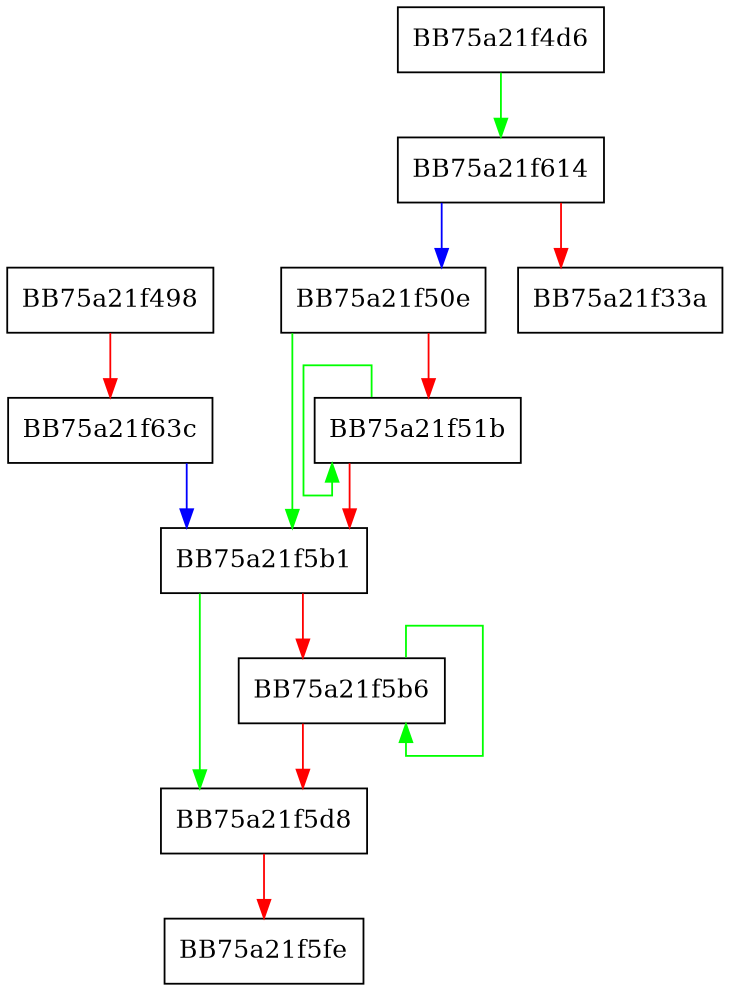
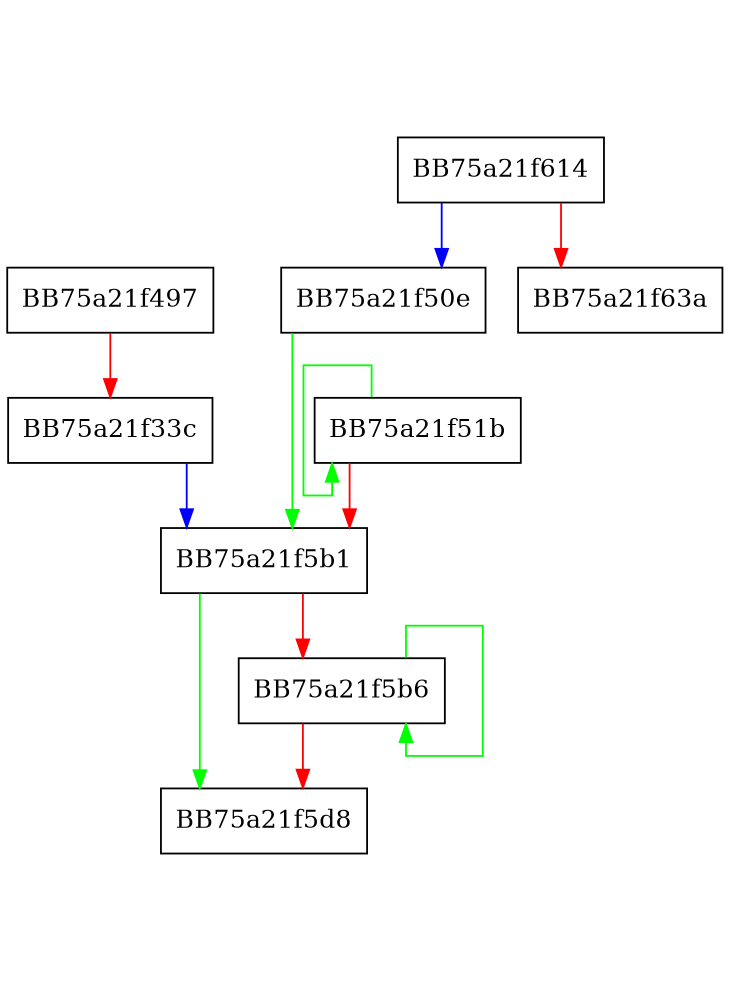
  digraph {
    splines=ortho
    node [shape=box]
    edge [color=red]
-   BB75a21f498
-   BB75a21f63c
+   BB75a21f498 [label=BB75a21f497]
+   BB75a21f63c [label=BB75a21f33c]
    BB75a21f5b1
-   BB75a21f4d6
    BB75a21f614
    BB75a21f50e
-   BB75a21f63a [label=BB75a21f33a]
+   BB75a21f63a
    BB75a21f51b
    BB75a21f5d8
    BB75a21f5b6
-   BB75a21f5fe
    BB75a21f498 -> BB75a21f63c
    BB75a21f63c -> BB75a21f5b1 [color=blue]
    BB75a21f5b1 -> BB75a21f5d8 [color=green]
    BB75a21f5b1 -> BB75a21f5b6
-   BB75a21f4d6 -> BB75a21f614 [color=green]
    BB75a21f614 -> BB75a21f50e [color=blue]
    BB75a21f614 -> BB75a21f63a
    BB75a21f50e -> BB75a21f5b1 [color=green]
-   BB75a21f50e -> BB75a21f51b
    BB75a21f51b -> BB75a21f5b1
    BB75a21f51b -> BB75a21f51b [color=green]
-   BB75a21f5d8 -> BB75a21f5fe
    BB75a21f5b6 -> BB75a21f5d8
    BB75a21f5b6 -> BB75a21f5b6 [color=green]
  }
